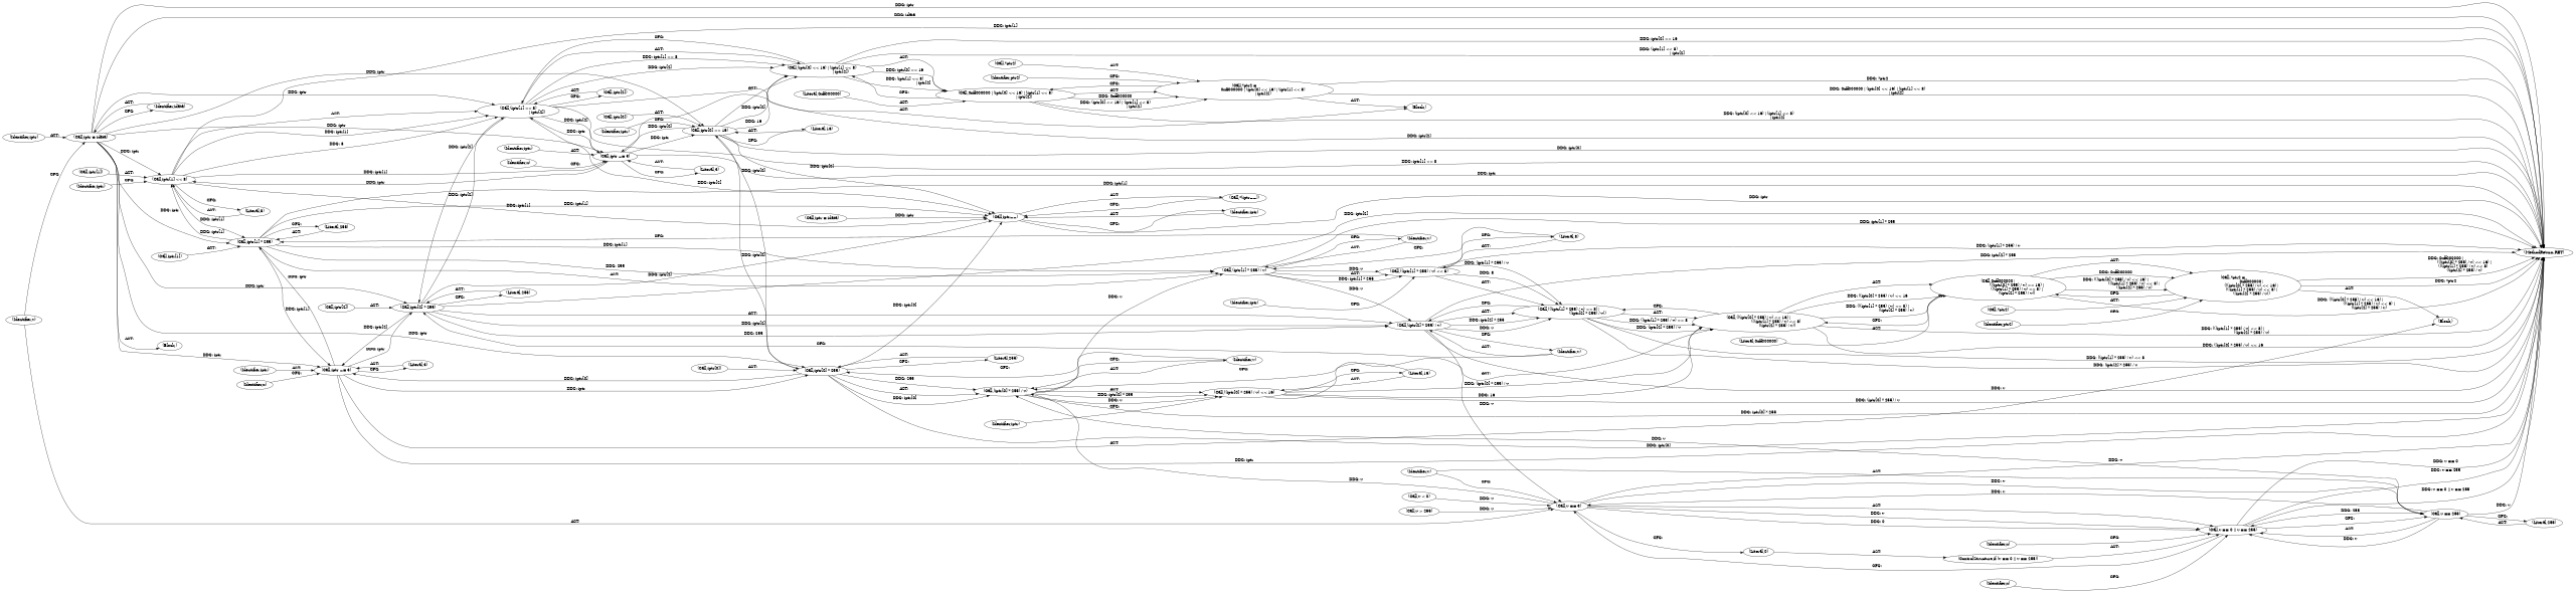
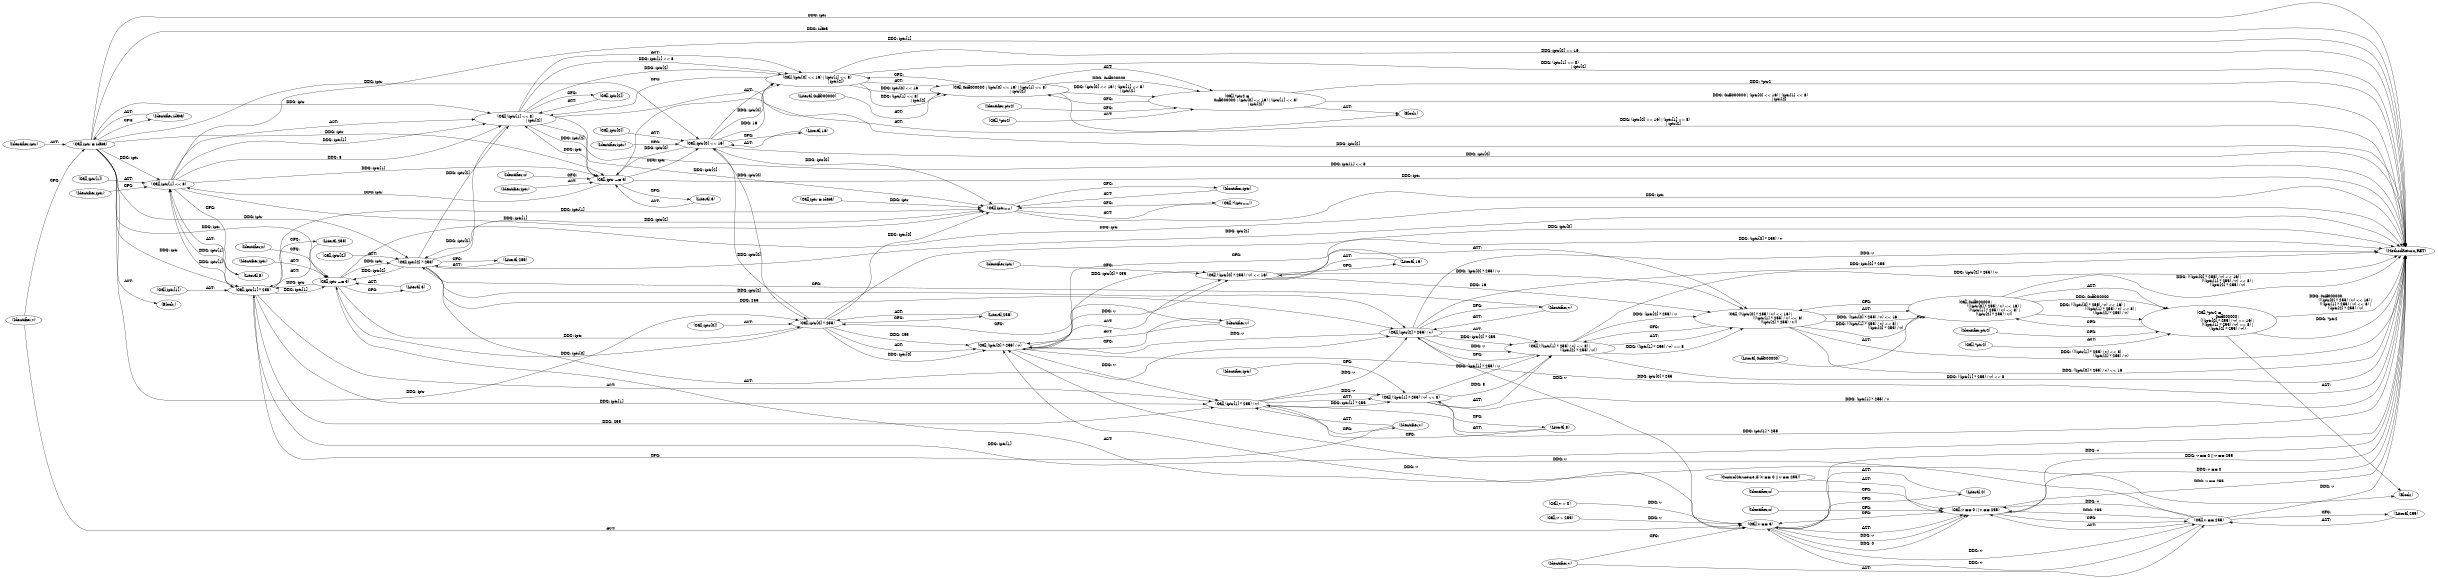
  digraph {
    rankdir=LR
    n1 [label="(Call,iptr[1] << 8)"]
    n2 [label="(Call,iptr[1] * 255)"]
    n3 [label="(Call,(iptr[1] << 8)\n                               | iptr[2])"]
    n4 [label="(Call,iptr += 3)"]
    n5 [label="(Call,iptr++)"]
    n6 [label="(Literal,8)"]
    n7 [label="(MethodReturn,RET)"]
    n8 [label="(Call,iptr += 3)"]
    n9 [label="(Call,(iptr[1] * 255) / v)"]
    n10 [label="(Literal,255)"]
    n11 [label="(Call,iptr[2] * 255)"]
    n12 [label="(Call,(iptr[0] << 16) | (iptr[1] << 8)\n                               | iptr[2])"]
    n13 [label="(Call,iptr[2])"]
    n14 [label="(Call,iptr[0] << 16)"]
    n15 [label="(Literal,3)"]
    n16 [label="(Block,)"]
    n17 [label="(Call,*(iptr++))"]
    n18 [label="(Identifier,iptr)"]
    n19 [label="(Call,iptr = idata)"]
    n20 [label="(Call,iptr[0] * 255)"]
    n21 [label="(Identifier,idata)"]
    n22 [label="(Block,)"]
    n23 [label="(Block,)"]
    n24 [label="(Literal,3)"]
    n25 [label="(Call,(iptr[2] * 255) / v)"]
    n26 [label="(Literal,255)"]
    n27 [label="(Literal,16)"]
    n28 [label="(Call,(iptr[0] * 255) / v)"]
    n29 [label="(Literal,255)"]
    n30 [label="(Call,((iptr[1] * 255) / v) << 8)"]
    n31 [label="(Identifier,v)"]
    n32 [label="(Call,(((iptr[1] * 255) / v) << 8) |\n                               ((iptr[2] * 255) / v))"]
    n33 [label="(Call,v == 3)"]
    n34 [label="(Identifier,v)"]
    n35 [label="(Call,0xff000000 | (iptr[0] << 16) | (iptr[1] << 8)\n                               | iptr[2])"]
    n36 [label="(Call,((iptr[0] * 255) / v) << 16)"]
    n37 [label="(Identifier,v)"]
    n38 [label="(Call,*ptr2 =\n                               0xff000000 | (iptr[0] << 16) | (iptr[1] << 8)\n                               | iptr[2])"]
    n39 [label="(Call,(((iptr[0] * 255) / v) << 16) |\n                               (((iptr[1] * 255) / v) << 8) |\n                               ((iptr[2] * 255) / v))"]
    n40 [label="(Literal,16)"]
    n41 [label="(Call,0xff000000 |\n                               (((iptr[0] * 255) / v) << 16) |\n                               (((iptr[1] * 255) / v) << 8) |\n                               ((iptr[2] * 255) / v))"]
    n42 [label="(Call,*ptr2 =\n                               0xff000000 |\n                               (((iptr[0] * 255) / v) << 16) |\n                               (((iptr[1] * 255) / v) << 8) |\n                               ((iptr[2] * 255) / v))"]
    n43 [label="(Literal,8)"]
    n44 [label="(Call,v == 0 || v == 255)"]
    n45 [label="(Call,v == 255)"]
    n46 [label="(Literal,0)"]
    n47 [label="(Literal,255)"]
    n48 [label="(ControlStructure,if (v == 0 || v == 255))"]
    n49 [label="(Identifier,x)"]
    n50 [label="(Call,iptr[0])"]
    n51 [label="(Identifier,iptr)"]
    n52 [label="(Literal,0xff000000)"]
    n53 [label="(Call,*ptr2)"]
    n54 [label="(Call,v > 255)"]
    n55 [label="(Identifier,v)"]
    n56 [label="(Call,*ptr2)"]
    n57 [label="(Call,v < 0)"]
    n58 [label="(Identifier,iptr)"]
    n59 [label="(Identifier,x)"]
    n60 [label="(Call,iptr[1])"]
    n61 [label="(Identifier,ptr2)"]
    n62 [label="(Identifier,iptr)"]
    n63 [label="(Identifier,x)"]
    n64 [label="(Literal,0xff000000)"]
    n65 [label="(Identifier,iptr)"]
    n66 [label="(Identifier,iptr)"]
    n67 [label="(Identifier,ptr2)"]
    n68 [label="(Identifier,iptr)"]
    n69 [label="(Call,iptr[2])"]
    n70 [label="(Identifier,v)"]
    n71 [label="(Call,iptr[0])"]
    n72 [label="(Call,iptr = idata)"]
    n73 [label="(Identifier,iptr)"]
    n74 [label="(Call,iptr[1])"]
    n75 [label="(Identifier,x)"]
    n1 -> n2 [label="DDG: iptr[1]"]
    n1 -> n3 [label="AST: "]
    n1 -> n3 [label="DDG: iptr[1]"]
    n1 -> n3 [label="DDG: 8"]
    n1 -> n4 [label="DDG: iptr[1]"]
    n1 -> n5 [label="DDG: iptr[1]"]
    n1 -> n6 [label="CFG: "]
    n1 -> n7 [label="DDG: iptr[1]"]
    n2 -> n1 [label="DDG: iptr[1]"]
    n2 -> n5 [label="DDG: iptr[1]"]
    n2 -> n7 [label="DDG: iptr[1]"]
    n2 -> n8 [label="DDG: iptr[1]"]
    n2 -> n9 [label="AST: "]
    n2 -> n9 [label="DDG: iptr[1]"]
    n2 -> n9 [label="DDG: 255"]
    n2 -> n10 [label="CFG: "]
    n3 -> n4 [label="DDG: iptr[2]"]
    n3 -> n5 [label="DDG: iptr[2]"]
    n3 -> n7 [label="DDG: iptr[2]"]
    n3 -> n7 [label="DDG: iptr[1] << 8"]
    n3 -> n11 [label="DDG: iptr[2]"]
    n3 -> n12 [label="AST: "]
    n3 -> n12 [label="DDG: iptr[1] << 8"]
    n3 -> n12 [label="DDG: iptr[2]"]
    n3 -> n13 [label="CFG: "]
    n4 -> n1 [label="DDG: iptr"]
    n4 -> n3 [label="DDG: iptr"]
    n4 -> n7 [label="DDG: iptr"]
    n4 -> n14 [label="DDG: iptr"]
    n4 -> n15 [label="CFG: "]
    n4 -> n16 [label="AST: "]
    n5 -> n7 [label="DDG: iptr"]
    n5 -> n17 [label="AST: "]
    n5 -> n18 [label="CFG: "]
    n6 -> n1 [label="AST: "]
    n8 -> n2 [label="DDG: iptr"]
    n8 -> n7 [label="DDG: iptr"]
    n8 -> n11 [label="DDG: iptr"]
    n8 -> n20 [label="DDG: iptr"]
    n8 -> n23 [label="AST: "]
    n8 -> n24 [label="CFG: "]
    n9 -> n7 [label="DDG: iptr[1] * 255"]
    n9 -> n25 [label="DDG: v"]
    n9 -> n30 [label="AST: "]
    n9 -> n30 [label="DDG: iptr[1] * 255"]
    n9 -> n30 [label="DDG: v"]
    n9 -> n31 [label="CFG: "]
    n10 -> n2 [label="AST: "]
    n11 -> n3 [label="DDG: iptr[2]"]
    n11 -> n5 [label="DDG: iptr[2]"]
    n11 -> n7 [label="DDG: iptr[2]"]
    n11 -> n8 [label="DDG: iptr[2]"]
    n11 -> n25 [label="AST: "]
    n11 -> n25 [label="DDG: iptr[2]"]
    n11 -> n25 [label="DDG: 255"]
    n11 -> n26 [label="CFG: "]
    n12 -> n3 [label="CFG: "]
    n12 -> n7 [label="DDG: iptr[0] << 16"]
    n12 -> n7 [label="DDG: (iptr[1] << 8)\n                               | iptr[2]"]
    n12 -> n35 [label="AST: "]
    n12 -> n35 [label="DDG: iptr[0] << 16"]
    n12 -> n35 [label="DDG: (iptr[1] << 8)\n                               | iptr[2]"]
    n13 -> n3 [label="AST: "]
    n14 -> n4 [label="DDG: iptr[0]"]
    n14 -> n5 [label="DDG: iptr[0]"]
    n14 -> n7 [label="DDG: iptr[0]"]
    n14 -> n12 [label="AST: "]
    n14 -> n12 [label="DDG: iptr[0]"]
    n14 -> n12 [label="DDG: 16"]
    n14 -> n20 [label="DDG: iptr[0]"]
    n14 -> n27 [label="CFG: "]
    n15 -> n4 [label="AST: "]
    n17 -> n5 [label="CFG: "]
    n18 -> n5 [label="AST: "]
    n19 -> n1 [label="DDG: iptr"]
    n19 -> n2 [label="DDG: iptr"]
    n19 -> n3 [label="DDG: iptr"]
    n19 -> n4 [label="DDG: iptr"]
    n19 -> n7 [label="DDG: iptr"]
    n19 -> n7 [label="DDG: idata"]
    n19 -> n8 [label="DDG: iptr"]
    n19 -> n11 [label="DDG: iptr"]
    n19 -> n14 [label="DDG: iptr"]
    n19 -> n20 [label="DDG: iptr"]
    n19 -> n21 [label="CFG: "]
    n19 -> n22 [label="AST: "]
    n20 -> n5 [label="DDG: iptr[0]"]
    n20 -> n7 [label="DDG: iptr[0]"]
    n20 -> n8 [label="DDG: iptr[0]"]
    n20 -> n14 [label="DDG: iptr[0]"]
    n20 -> n28 [label="AST: "]
    n20 -> n28 [label="DDG: iptr[0]"]
    n20 -> n28 [label="DDG: 255"]
    n20 -> n29 [label="CFG: "]
    n21 -> n19 [label="AST: "]
    n24 -> n8 [label="AST: "]
    n25 -> n7 [label="DDG: v"]
    n25 -> n7 [label="DDG: iptr[2] * 255"]
+   n25 -> n28 [label="DDG: v"]
    n25 -> n32 [label="AST: "]
    n25 -> n32 [label="DDG: iptr[2] * 255"]
    n25 -> n32 [label="DDG: v"]
    n25 -> n33 [label="DDG: v"]
    n25 -> n34 [label="CFG: "]
    n26 -> n11 [label="AST: "]
    n27 -> n14 [label="AST: "]
    n28 -> n7 [label="DDG: iptr[0] * 255"]
    n28 -> n9 [label="DDG: v"]
    n28 -> n36 [label="AST: "]
    n28 -> n36 [label="DDG: iptr[0] * 255"]
    n28 -> n36 [label="DDG: v"]
    n28 -> n37 [label="CFG: "]
    n29 -> n20 [label="AST: "]
    n30 -> n7 [label="DDG: (iptr[1] * 255) / v"]
    n30 -> n32 [label="AST: "]
    n30 -> n32 [label="DDG: (iptr[1] * 255) / v"]
    n30 -> n32 [label="DDG: 8"]
    n30 -> n43 [label="CFG: "]
    n31 -> n2 [label="CFG: "]
    n31 -> n9 [label="AST: "]
    n32 -> n7 [label="DDG: ((iptr[1] * 255) / v) << 8"]
    n32 -> n7 [label="DDG: (iptr[2] * 255) / v"]
    n32 -> n25 [label="CFG: "]
    n32 -> n39 [label="AST: "]
    n32 -> n39 [label="DDG: ((iptr[1] * 255) / v) << 8"]
    n32 -> n39 [label="DDG: (iptr[2] * 255) / v"]
    n33 -> n7 [label="DDG: v"]
    n33 -> n28 [label="DDG: v"]
    n33 -> n44 [label="AST: "]
    n33 -> n44 [label="DDG: v"]
    n33 -> n44 [label="DDG: 0"]
    n33 -> n45 [label="DDG: v"]
    n33 -> n46 [label="CFG: "]
    n34 -> n11 [label="CFG: "]
    n34 -> n25 [label="AST: "]
    n35 -> n7 [label="DDG: (iptr[0] << 16) | (iptr[1] << 8)\n                               | iptr[2]"]
    n35 -> n12 [label="CFG: "]
    n35 -> n38 [label="AST: "]
    n35 -> n38 [label="DDG: 0xff000000"]
    n35 -> n38 [label="DDG: (iptr[0] << 16) | (iptr[1] << 8)\n                               | iptr[2]"]
    n36 -> n7 [label="DDG: (iptr[0] * 255) / v"]
    n36 -> n39 [label="AST: "]
    n36 -> n39 [label="DDG: (iptr[0] * 255) / v"]
    n36 -> n39 [label="DDG: 16"]
    n36 -> n40 [label="CFG: "]
    n37 -> n20 [label="CFG: "]
    n37 -> n28 [label="AST: "]
    n38 -> n7 [label="DDG: *ptr2"]
    n38 -> n7 [label="DDG: 0xff000000 | (iptr[0] << 16) | (iptr[1] << 8)\n                               | iptr[2]"]
    n38 -> n16 [label="AST: "]
    n38 -> n35 [label="CFG: "]
    n39 -> n7 [label="DDG: (((iptr[1] * 255) / v) << 8) |\n                               ((iptr[2] * 255) / v)"]
    n39 -> n7 [label="DDG: ((iptr[0] * 255) / v) << 16"]
    n39 -> n32 [label="CFG: "]
    n39 -> n41 [label="AST: "]
    n39 -> n41 [label="DDG: ((iptr[0] * 255) / v) << 16"]
    n39 -> n41 [label="DDG: (((iptr[1] * 255) / v) << 8) |\n                               ((iptr[2] * 255) / v)"]
    n40 -> n28 [label="CFG: "]
    n40 -> n36 [label="AST: "]
    n41 -> n7 [label="DDG: (((iptr[0] * 255) / v) << 16) |\n                               (((iptr[1] * 255) / v) << 8) |\n                               ((iptr[2] * 255) / v)"]
    n41 -> n39 [label="CFG: "]
    n41 -> n42 [label="AST: "]
    n41 -> n42 [label="DDG: 0xff000000"]
    n41 -> n42 [label="DDG: (((iptr[0] * 255) / v) << 16) |\n                               (((iptr[1] * 255) / v) << 8) |\n                               ((iptr[2] * 255) / v)"]
    n42 -> n7 [label="DDG: 0xff000000 |\n                               (((iptr[0] * 255) / v) << 16) |\n                               (((iptr[1] * 255) / v) << 8) |\n                               ((iptr[2] * 255) / v)"]
    n42 -> n7 [label="DDG: *ptr2"]
    n42 -> n23 [label="AST: "]
    n42 -> n41 [label="CFG: "]
    n43 -> n9 [label="CFG: "]
    n43 -> n30 [label="AST: "]
    n44 -> n7 [label="DDG: v == 0 || v == 255"]
    n44 -> n7 [label="DDG: v == 0"]
    n44 -> n7 [label="DDG: v == 255"]
    n44 -> n33 [label="CFG: "]
    n44 -> n45 [label="CFG: "]
    n45 -> n7 [label="DDG: v"]
    n45 -> n28 [label="DDG: v"]
    n45 -> n33 [label="DDG: v"]
    n45 -> n44 [label="AST: "]
    n45 -> n44 [label="DDG: v"]
    n45 -> n44 [label="DDG: 255"]
    n45 -> n47 [label="CFG: "]
-   n46 -> n48 [label="AST: "]
+   n46 -> n33 [label="AST: "]
    n47 -> n45 [label="AST: "]
    n48 -> n44 [label="AST: "]
    n49 -> n4 [label="CFG: "]
    n50 -> n14 [label="AST: "]
    n51 -> n36 [label="CFG: "]
    n52 -> n35 [label="AST: "]
    n53 -> n38 [label="AST: "]
    n54 -> n33 [label="DDG: v"]
    n55 -> n19 [label="CFG: "]
    n55 -> n33 [label="AST: "]
    n56 -> n42 [label="AST: "]
    n57 -> n33 [label="DDG: v"]
    n58 -> n14 [label="CFG: "]
    n59 -> n8 [label="CFG: "]
    n60 -> n1 [label="AST: "]
    n61 -> n38 [label="CFG: "]
    n62 -> n30 [label="CFG: "]
    n63 -> n44 [label="CFG: "]
    n64 -> n41 [label="AST: "]
    n65 -> n19 [label="AST: "]
    n66 -> n4 [label="AST: "]
    n67 -> n42 [label="CFG: "]
    n68 -> n1 [label="CFG: "]
    n69 -> n11 [label="AST: "]
    n70 -> n33 [label="CFG: "]
    n70 -> n45 [label="AST: "]
    n71 -> n20 [label="AST: "]
    n72 -> n5 [label="DDG: iptr"]
    n73 -> n8 [label="AST: "]
    n74 -> n2 [label="AST: "]
    n75 -> n44 [label="CFG: "]
  }
